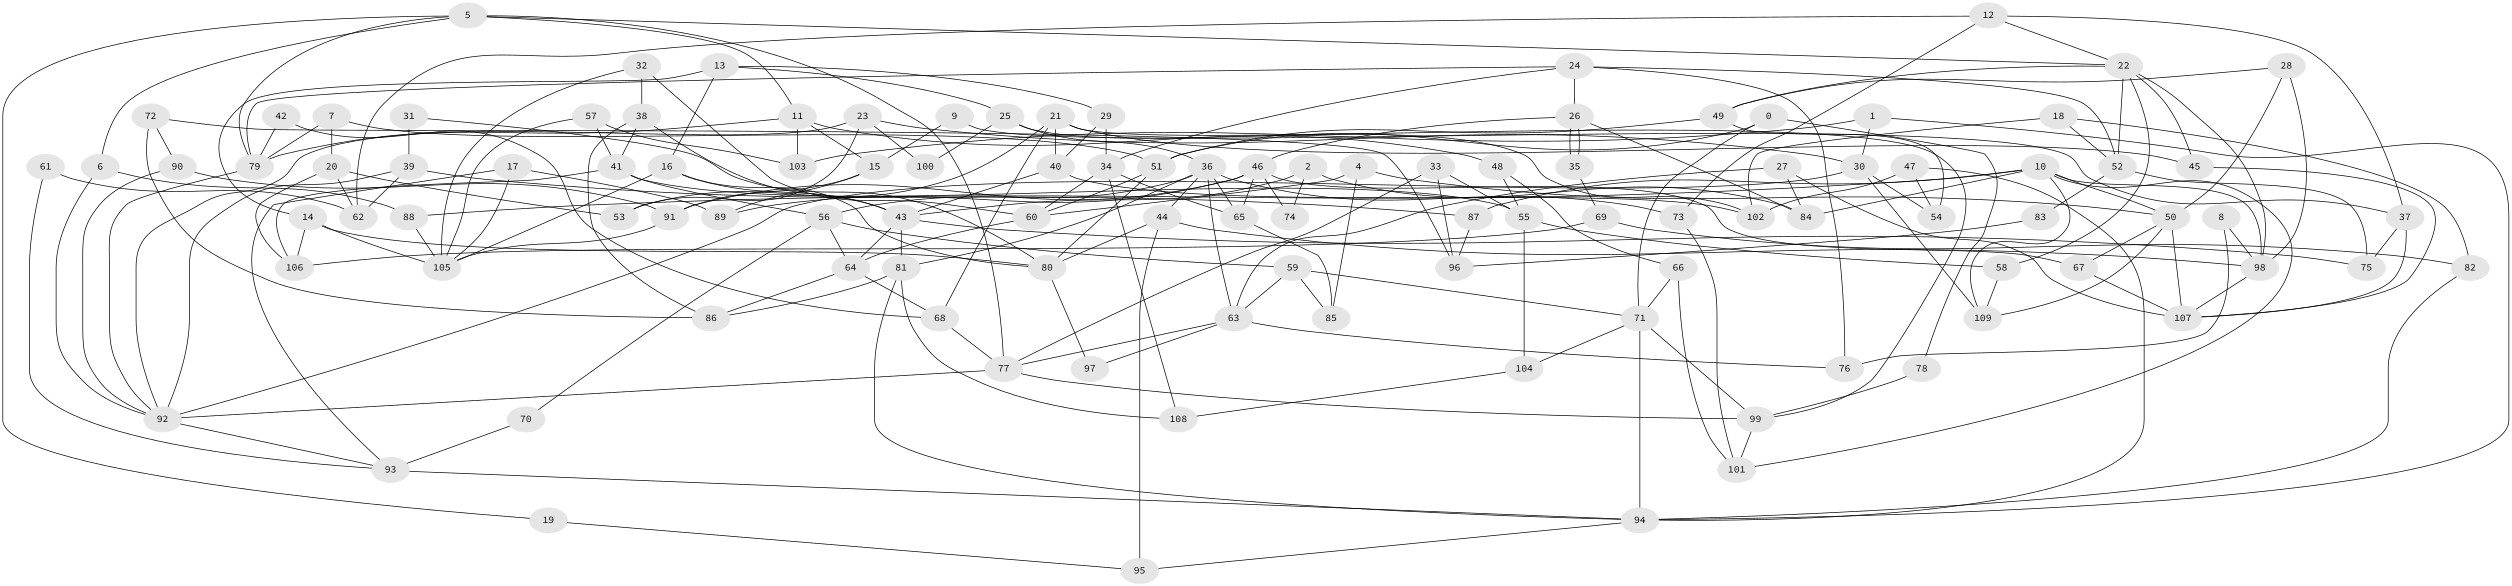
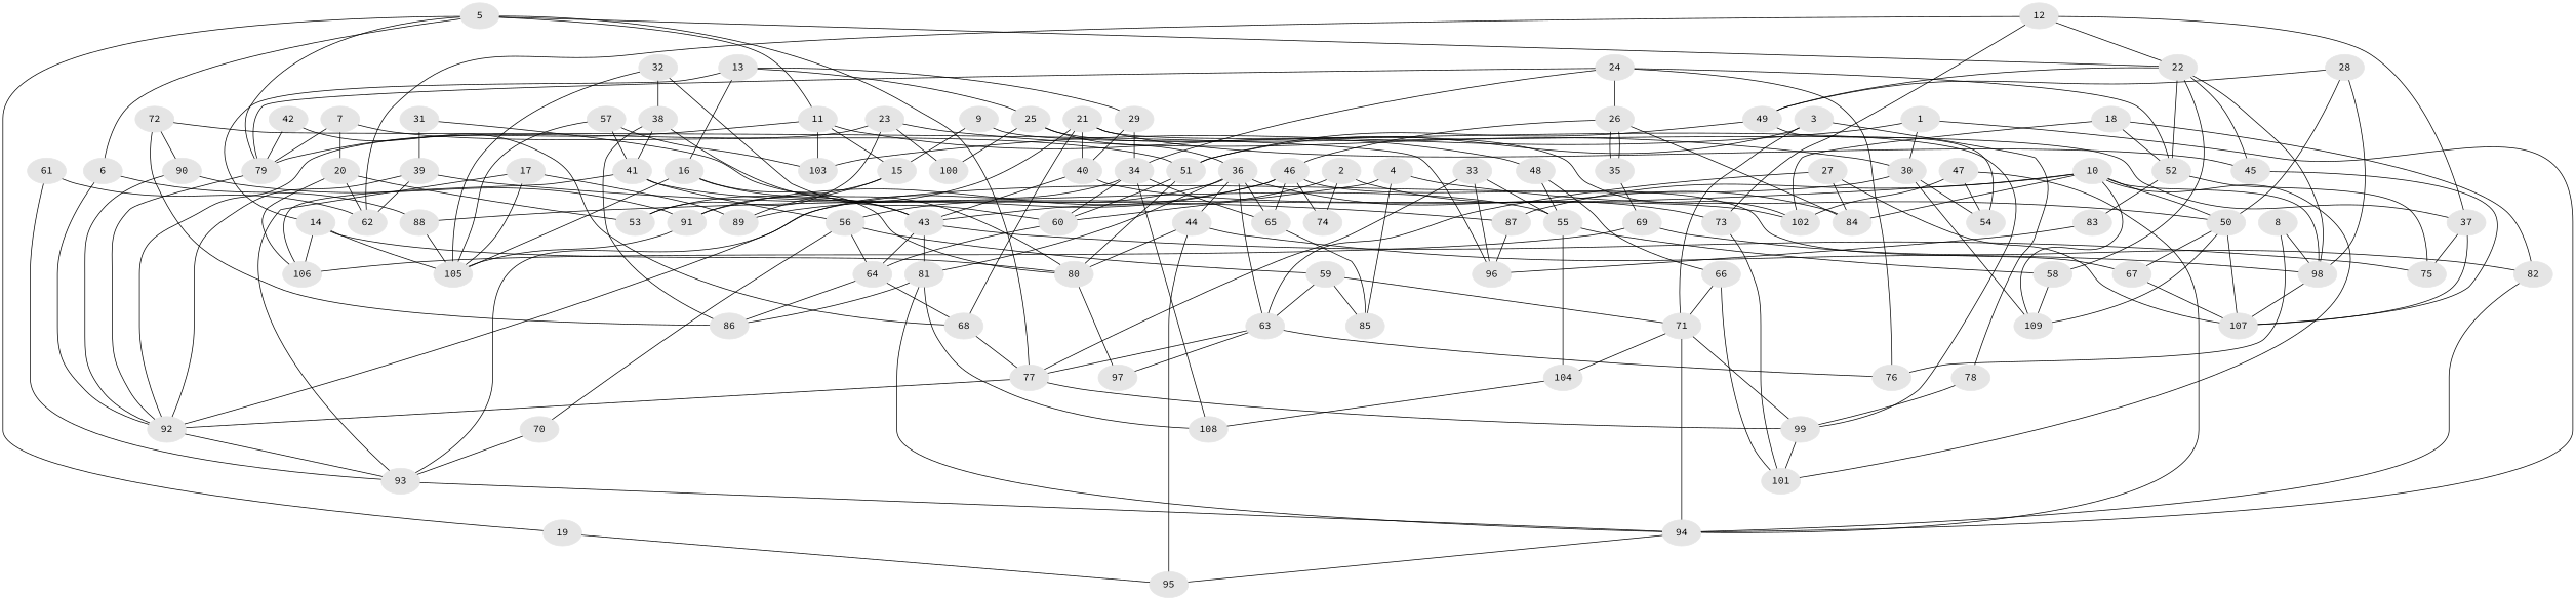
  graph {
    fontname="Source Code Pro"
    node [color=gray90 fontname="Source Code Pro" style=filled]
    edge [fontname="Source Code Pro"]
    1
    30
    94
    103
    92
    109
    54
    95
    2
    43
    74
    84
    81
    75
    64
-   3 [label=0]
+   3
    51
    71
    78
    60
    80
    99
    104
    4
    50
    85
    107
    67
    5
    6
    11
    19
    22
    77
    79
    88
    15
    48
    98
    52
    45
    49
    58
    105
    93
    7
    20
    62
    106
    53
    8
    76
    9
    37
    89
    91
    10
    87
    101
    96
    55
    66
    12
    73
    13
    14
    16
    25
    29
    102
    100
    36
    40
    34
    97
    17
    18
    82
    83
    21
    68
    23
    24
    26
    35
    46
    108
    65
    63
    44
    56
    69
    27
    28
    31
    39
    32
    38
    41
    86
    33
    59
    70
    42
    47
    57
    61
    72
    90
    1 -- 30
    1 -- 94
    1 -- 103
    30 -- 92
    30 -- 109
    30 -- 54
    94 -- 95
    92 -- 93
    2 -- 43
    2 -- 74
    2 -- 84
    43 -- 81
    43 -- 75
    43 -- 64
    81 -- 94
    81 -- 108
    81 -- 86
    64 -- 68
    64 -- 86
    3 -- 51
    3 -- 71
    3 -- 78
    51 -- 60
    51 -- 80
    71 -- 94
    71 -- 99
    71 -- 104
    78 -- 99
    60 -- 64
    80 -- 97
    99 -- 101
    104 -- 108
    4 -- 60
    4 -- 50
    4 -- 85
    50 -- 109
    50 -- 107
    50 -- 67
    67 -- 107
    5 -- 6
    5 -- 11
    5 -- 19
    5 -- 22
    5 -- 77
    5 -- 79
    6 -- 92
    6 -- 88
    11 -- 103
    11 -- 79
    11 -- 15
    11 -- 48
    19 -- 95
    22 -- 98
    22 -- 52
    22 -- 45
    22 -- 49
    22 -- 58
    77 -- 92
    77 -- 99
    79 -- 92
    88 -- 105
    15 -- 89
    15 -- 91
    48 -- 55
    48 -- 66
    98 -- 107
    52 -- 75
    52 -- 83
    45 -- 107
    49 -- 54
    49 -- 51
    58 -- 109
    93 -- 94
    7 -- 51
    7 -- 79
    7 -- 20
    20 -- 62
    20 -- 106
    20 -- 53
    8 -- 98
    8 -- 76
    9 -- 15
    9 -- 37
    37 -- 75
    37 -- 107
    91 -- 105
    10 -- 109
    10 -- 84
    10 -- 50
    10 -- 88
    10 -- 98
    10 -- 87
    10 -- 101
    87 -- 96
    55 -- 104
    55 -- 58
    66 -- 71
    66 -- 101
    12 -- 22
    12 -- 62
    12 -- 37
    12 -- 73
    73 -- 101
    13 -- 14
    13 -- 16
    13 -- 25
    13 -- 29
    14 -- 80
    14 -- 105
    14 -- 106
    16 -- 43
    16 -- 80
    16 -- 105
    25 -- 102
    25 -- 100
    25 -- 36
    29 -- 40
    29 -- 34
    36 -- 81
    36 -- 73
    36 -- 65
    36 -- 63
    36 -- 44
    36 -- 56
    40 -- 43
    40 -- 102
    34 -- 60
+   34 -- 93
    34 -- 108
    34 -- 65
    17 -- 105
    17 -- 93
    17 -- 89
    18 -- 52
    18 -- 102
    18 -- 82
    82 -- 94
    83 -- 96
    21 -- 99
    21 -- 45
    21 -- 53
    21 -- 40
    21 -- 68
    68 -- 77
    23 -- 30
    23 -- 92
    23 -- 53
    23 -- 100
    24 -- 79
    24 -- 52
    24 -- 76
    24 -- 34
    24 -- 26
    26 -- 84
    26 -- 35
    26 -- 35
    26 -- 46
    35 -- 69
    46 -- 74
    46 -- 67
    46 -- 89
    46 -- 91
    46 -- 65
    65 -- 85
    63 -- 77
    63 -- 76
    63 -- 97
    44 -- 95
    44 -- 80
    44 -- 98
    56 -- 64
    56 -- 59
    56 -- 70
    69 -- 106
    69 -- 82
    27 -- 84
    27 -- 107
    27 -- 63
    28 -- 50
    28 -- 98
    28 -- 49
    31 -- 80
    31 -- 39
    39 -- 92
    39 -- 62
    39 -- 87
    32 -- 60
    32 -- 105
    32 -- 38
    38 -- 43
    38 -- 41
    38 -- 86
    41 -- 106
    41 -- 55
    41 -- 56
    33 -- 77
    33 -- 96
    33 -- 55
    59 -- 71
    59 -- 85
    59 -- 63
    70 -- 93
    42 -- 79
    42 -- 68
    47 -- 94
    47 -- 54
    47 -- 102
    57 -- 103
    57 -- 105
    57 -- 41
    61 -- 93
    61 -- 62
    72 -- 96
    72 -- 86
    72 -- 90
    90 -- 92
    90 -- 91
  }
